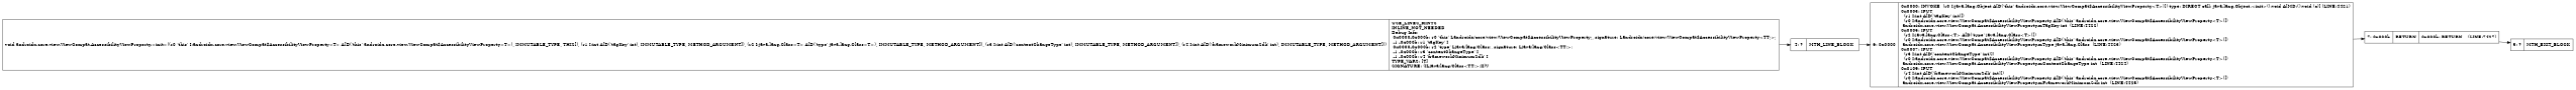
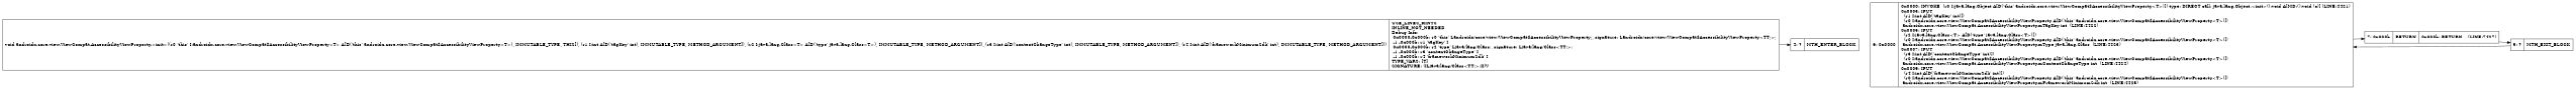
  digraph {
    rankdir=LR
    node [shape=record]
-   n1 [label="{4\:\ ?|MTH_LINE_BLOCK\l}"]
-   n2 [label="{6\:\ 0x0000|0x0000: INVOKE  (r0 I:java.lang.Object A[D('this' androidx.core.view.ViewCompat$AccessibilityViewProperty\<T\>)]) type: DIRECT call: java.lang.Object.\<init\>():void A[MD:():void (c)] (LINE:4421)\l0x0003: IPUT  \l  (r1 I:int A[D('tagKey' int)])\l  (r0 I:androidx.core.view.ViewCompat$AccessibilityViewProperty A[D('this' androidx.core.view.ViewCompat$AccessibilityViewProperty\<T\>)])\l androidx.core.view.ViewCompat.AccessibilityViewProperty.mTagKey int  (LINE:4422)\l0x0005: IPUT  \l  (r2 I:java.lang.Class\<T\> A[D('type' java.lang.Class\<T\>)])\l  (r0 I:androidx.core.view.ViewCompat$AccessibilityViewProperty A[D('this' androidx.core.view.ViewCompat$AccessibilityViewProperty\<T\>)])\l androidx.core.view.ViewCompat.AccessibilityViewProperty.mType java.lang.Class  (LINE:4423)\l0x0007: IPUT  \l  (r3 I:int A[D('contentChangeType' int)])\l  (r0 I:androidx.core.view.ViewCompat$AccessibilityViewProperty A[D('this' androidx.core.view.ViewCompat$AccessibilityViewProperty\<T\>)])\l androidx.core.view.ViewCompat.AccessibilityViewProperty.mContentChangeType int  (LINE:4424)\l0x0109: IPUT  \l  (r4 I:int A[D('frameworkMinimumSdk' int)])\l  (r0 I:androidx.core.view.ViewCompat$AccessibilityViewProperty A[D('this' androidx.core.view.ViewCompat$AccessibilityViewProperty\<T\>)])\l androidx.core.view.ViewCompat.AccessibilityViewProperty.mFrameworkMinimumSdk int  (LINE:4425)\l}"]
+   n1 [label="{4\:\ ?|MTH_ENTER_BLOCK\l}"]
+   n2 [label="{6\:\ 0x0000|0x0000: INVOKE  (r0 I:java.lang.Object A[D('this' androidx.core.view.ViewCompat$AccessibilityViewProperty\<T\>)]) type: DIRECT call: java.lang.Object.\<init\>():void A[MD:():void (c)] (LINE:4421)\l0x0003: IPUT  \l  (r1 I:int A[D('tagKey' int)])\l  (r0 I:androidx.core.view.ViewCompat$AccessibilityViewProperty A[D('this' androidx.core.view.ViewCompat$AccessibilityViewProperty\<T\>)])\l androidx.core.view.ViewCompat.AccessibilityViewProperty.mTagKey int  (LINE:4422)\l0x0005: IPUT  \l  (r2 I:java.lang.Class\<T\> A[D('type' java.lang.Class\<T\>)])\l  (r0 I:androidx.core.view.ViewCompat$AccessibilityViewProperty A[D('this' androidx.core.view.ViewCompat$AccessibilityViewProperty\<T\>)])\l androidx.core.view.ViewCompat.AccessibilityViewProperty.mType java.lang.Class  (LINE:4423)\l0x0007: IPUT  \l  (r3 I:int A[D('contentChangeType' int)])\l  (r0 I:androidx.core.view.ViewCompat$AccessibilityViewProperty A[D('this' androidx.core.view.ViewCompat$AccessibilityViewProperty\<T\>)])\l androidx.core.view.ViewCompat.AccessibilityViewProperty.mContentChangeType int  (LINE:4424)\l0x0009: IPUT  \l  (r4 I:int A[D('frameworkMinimumSdk' int)])\l  (r0 I:androidx.core.view.ViewCompat$AccessibilityViewProperty A[D('this' androidx.core.view.ViewCompat$AccessibilityViewProperty\<T\>)])\l androidx.core.view.ViewCompat.AccessibilityViewProperty.mFrameworkMinimumSdk int  (LINE:4425)\l}"]
    n3 [label="{7\:\ 0x000b|RETURN\l|0x000b: RETURN    (LINE:7427)\l}"]
    n4 [label="{5\:\ ?|MTH_EXIT_BLOCK\l}"]
    n5 [label="{void androidx.core.view.ViewCompat.AccessibilityViewProperty.\<init\>((r0 'this' I:androidx.core.view.ViewCompat$AccessibilityViewProperty\<T\> A[D('this' androidx.core.view.ViewCompat$AccessibilityViewProperty\<T\>), IMMUTABLE_TYPE, THIS]), (r1 I:int A[D('tagKey' int), IMMUTABLE_TYPE, METHOD_ARGUMENT]), (r2 I:java.lang.Class\<T\> A[D('type' java.lang.Class\<T\>), IMMUTABLE_TYPE, METHOD_ARGUMENT]), (r3 I:int A[D('contentChangeType' int), IMMUTABLE_TYPE, METHOD_ARGUMENT]), (r4 I:int A[D('frameworkMinimumSdk' int), IMMUTABLE_TYPE, METHOD_ARGUMENT]))  | USE_LINES_HINTS\lINLINE_NOT_NEEDED\lDebug Info:\l  0x0000\-0x000b: r0 'this' Landroidx\/core\/view\/ViewCompat$AccessibilityViewProperty;, signature: Landroidx\/core\/view\/ViewCompat$AccessibilityViewProperty\<TT;\>;\l  \-1 \-0x000b: r1 'tagKey' I\l  0x0000\-0x000b: r2 'type' Ljava\/lang\/Class;, signature: Ljava\/lang\/Class\<TT;\>;\l  \-1 \-0x000b: r3 'contentChangeType' I\l  \-1 \-0x000b: r4 'frameworkMinimumSdk' I\lTYPE_VARS: [T]\lSIGNATURE: (ILjava\/lang\/Class\<TT;\>;II)V\l}"]
-   n1 -> n2
+   n4 -> n2
    n2 -> n3
    n3 -> n4
    n5 -> n1
  }
